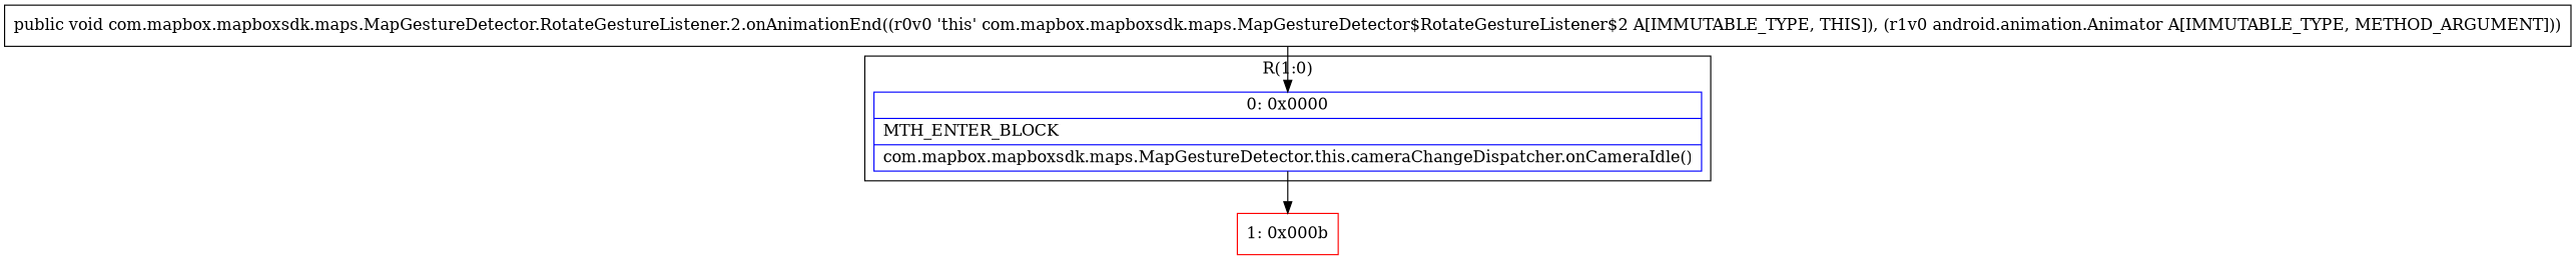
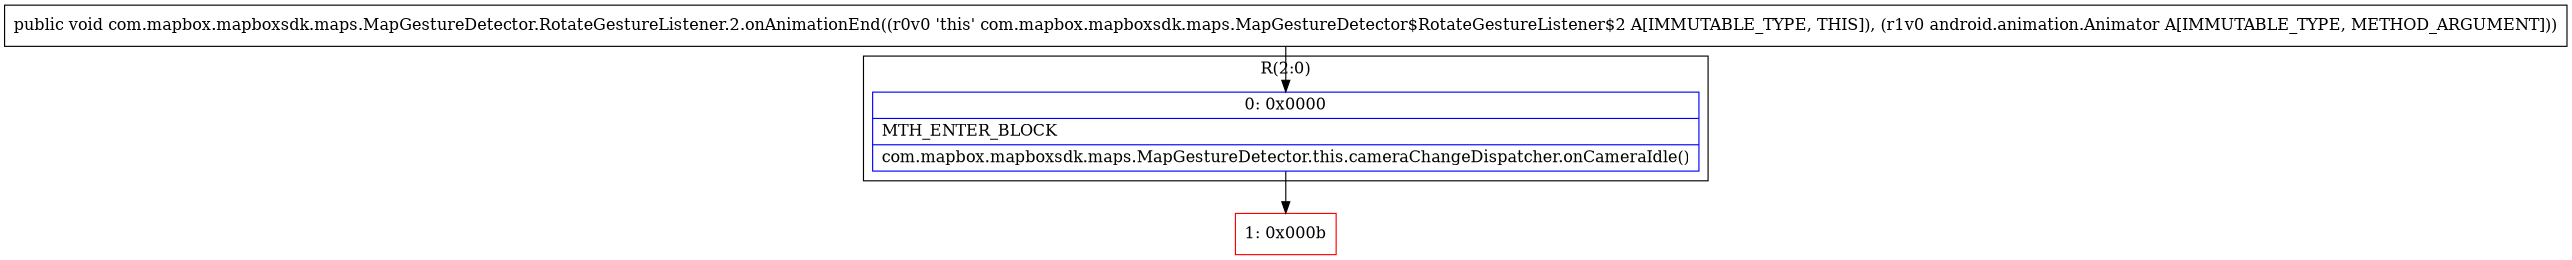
  digraph {
    node [shape=record]
    n1 [color=blue label="{0\:\ 0x0000|MTH_ENTER_BLOCK\l|com.mapbox.mapboxsdk.maps.MapGestureDetector.this.cameraChangeDispatcher.onCameraIdle()\l}"]
    n2 [color=red label="{1\:\ 0x000b}"]
    n3 [label="{public void com.mapbox.mapboxsdk.maps.MapGestureDetector.RotateGestureListener.2.onAnimationEnd((r0v0 'this' com.mapbox.mapboxsdk.maps.MapGestureDetector$RotateGestureListener$2 A[IMMUTABLE_TYPE, THIS]), (r1v0 android.animation.Animator A[IMMUTABLE_TYPE, METHOD_ARGUMENT])) }"]
    subgraph cluster_1 {
-     label="R(1:0)"
+     label="R(2:0)"
      n1
    }
    n1 -> n2
    n3 -> n1
  }
